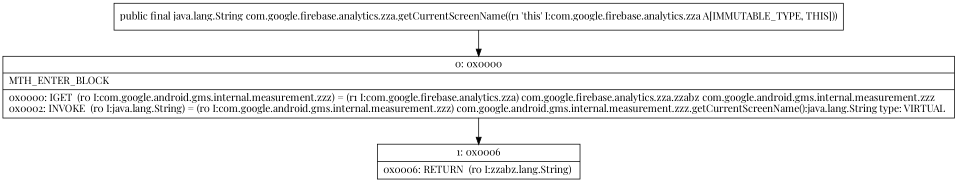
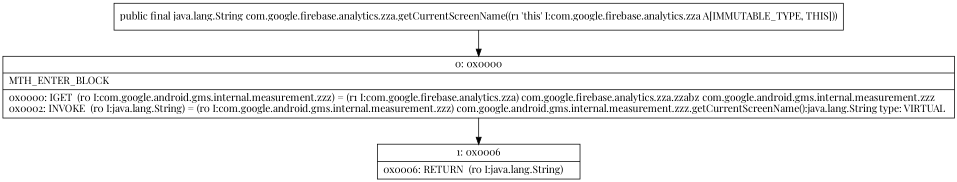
  digraph {
    fontname="Playfair Display"
    node [shape=record fontname="Playfair Display"]
    edge [fontname="Playfair Display"]
    n1 [label="{0\:\ 0x0000|MTH_ENTER_BLOCK\l|0x0000: IGET  (r0 I:com.google.android.gms.internal.measurement.zzz) = (r1 I:com.google.firebase.analytics.zza) com.google.firebase.analytics.zza.zzabz com.google.android.gms.internal.measurement.zzz \l0x0002: INVOKE  (r0 I:java.lang.String) = (r0 I:com.google.android.gms.internal.measurement.zzz) com.google.android.gms.internal.measurement.zzz.getCurrentScreenName():java.lang.String type: VIRTUAL \l}"]
-   n2 [label="{1\:\ 0x0006|0x0006: RETURN  (r0 I:zzabz.lang.String) \l}"]
+   n2 [label="{1\:\ 0x0006|0x0006: RETURN  (r0 I:java.lang.String) \l}"]
    n3 [label="{public final java.lang.String com.google.firebase.analytics.zza.getCurrentScreenName((r1 'this' I:com.google.firebase.analytics.zza A[IMMUTABLE_TYPE, THIS])) }"]
    n1 -> n2
    n3 -> n1
  }
